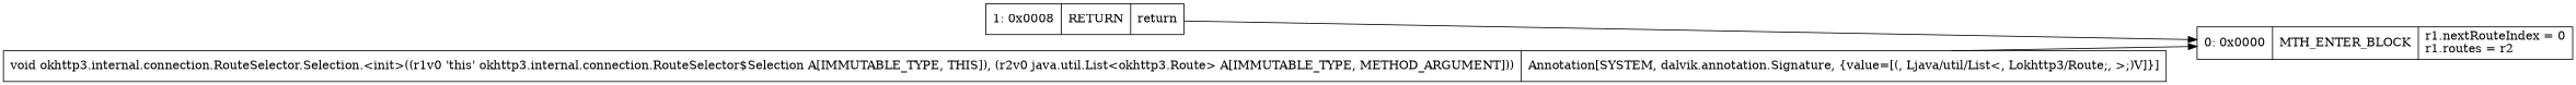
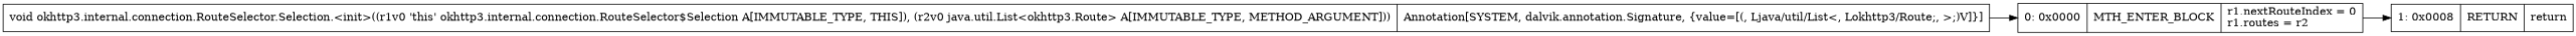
  digraph {
    rankdir=LR
    node [shape=record]
    n1 [label="{0\:\ 0x0000|MTH_ENTER_BLOCK\l|r1.nextRouteIndex = 0\lr1.routes = r2\l}"]
    n2 [label="{1\:\ 0x0008|RETURN\l|return\l}"]
    n3 [label="{void okhttp3.internal.connection.RouteSelector.Selection.\<init\>((r1v0 'this' okhttp3.internal.connection.RouteSelector$Selection A[IMMUTABLE_TYPE, THIS]), (r2v0 java.util.List\<okhttp3.Route\> A[IMMUTABLE_TYPE, METHOD_ARGUMENT]))  | Annotation[SYSTEM, dalvik.annotation.Signature, \{value=[(, Ljava\/util\/List\<, Lokhttp3\/Route;, \>;)V]\}]\l}"]
-   n2 -> n1
+   n1 -> n2
    n3 -> n1
  }
